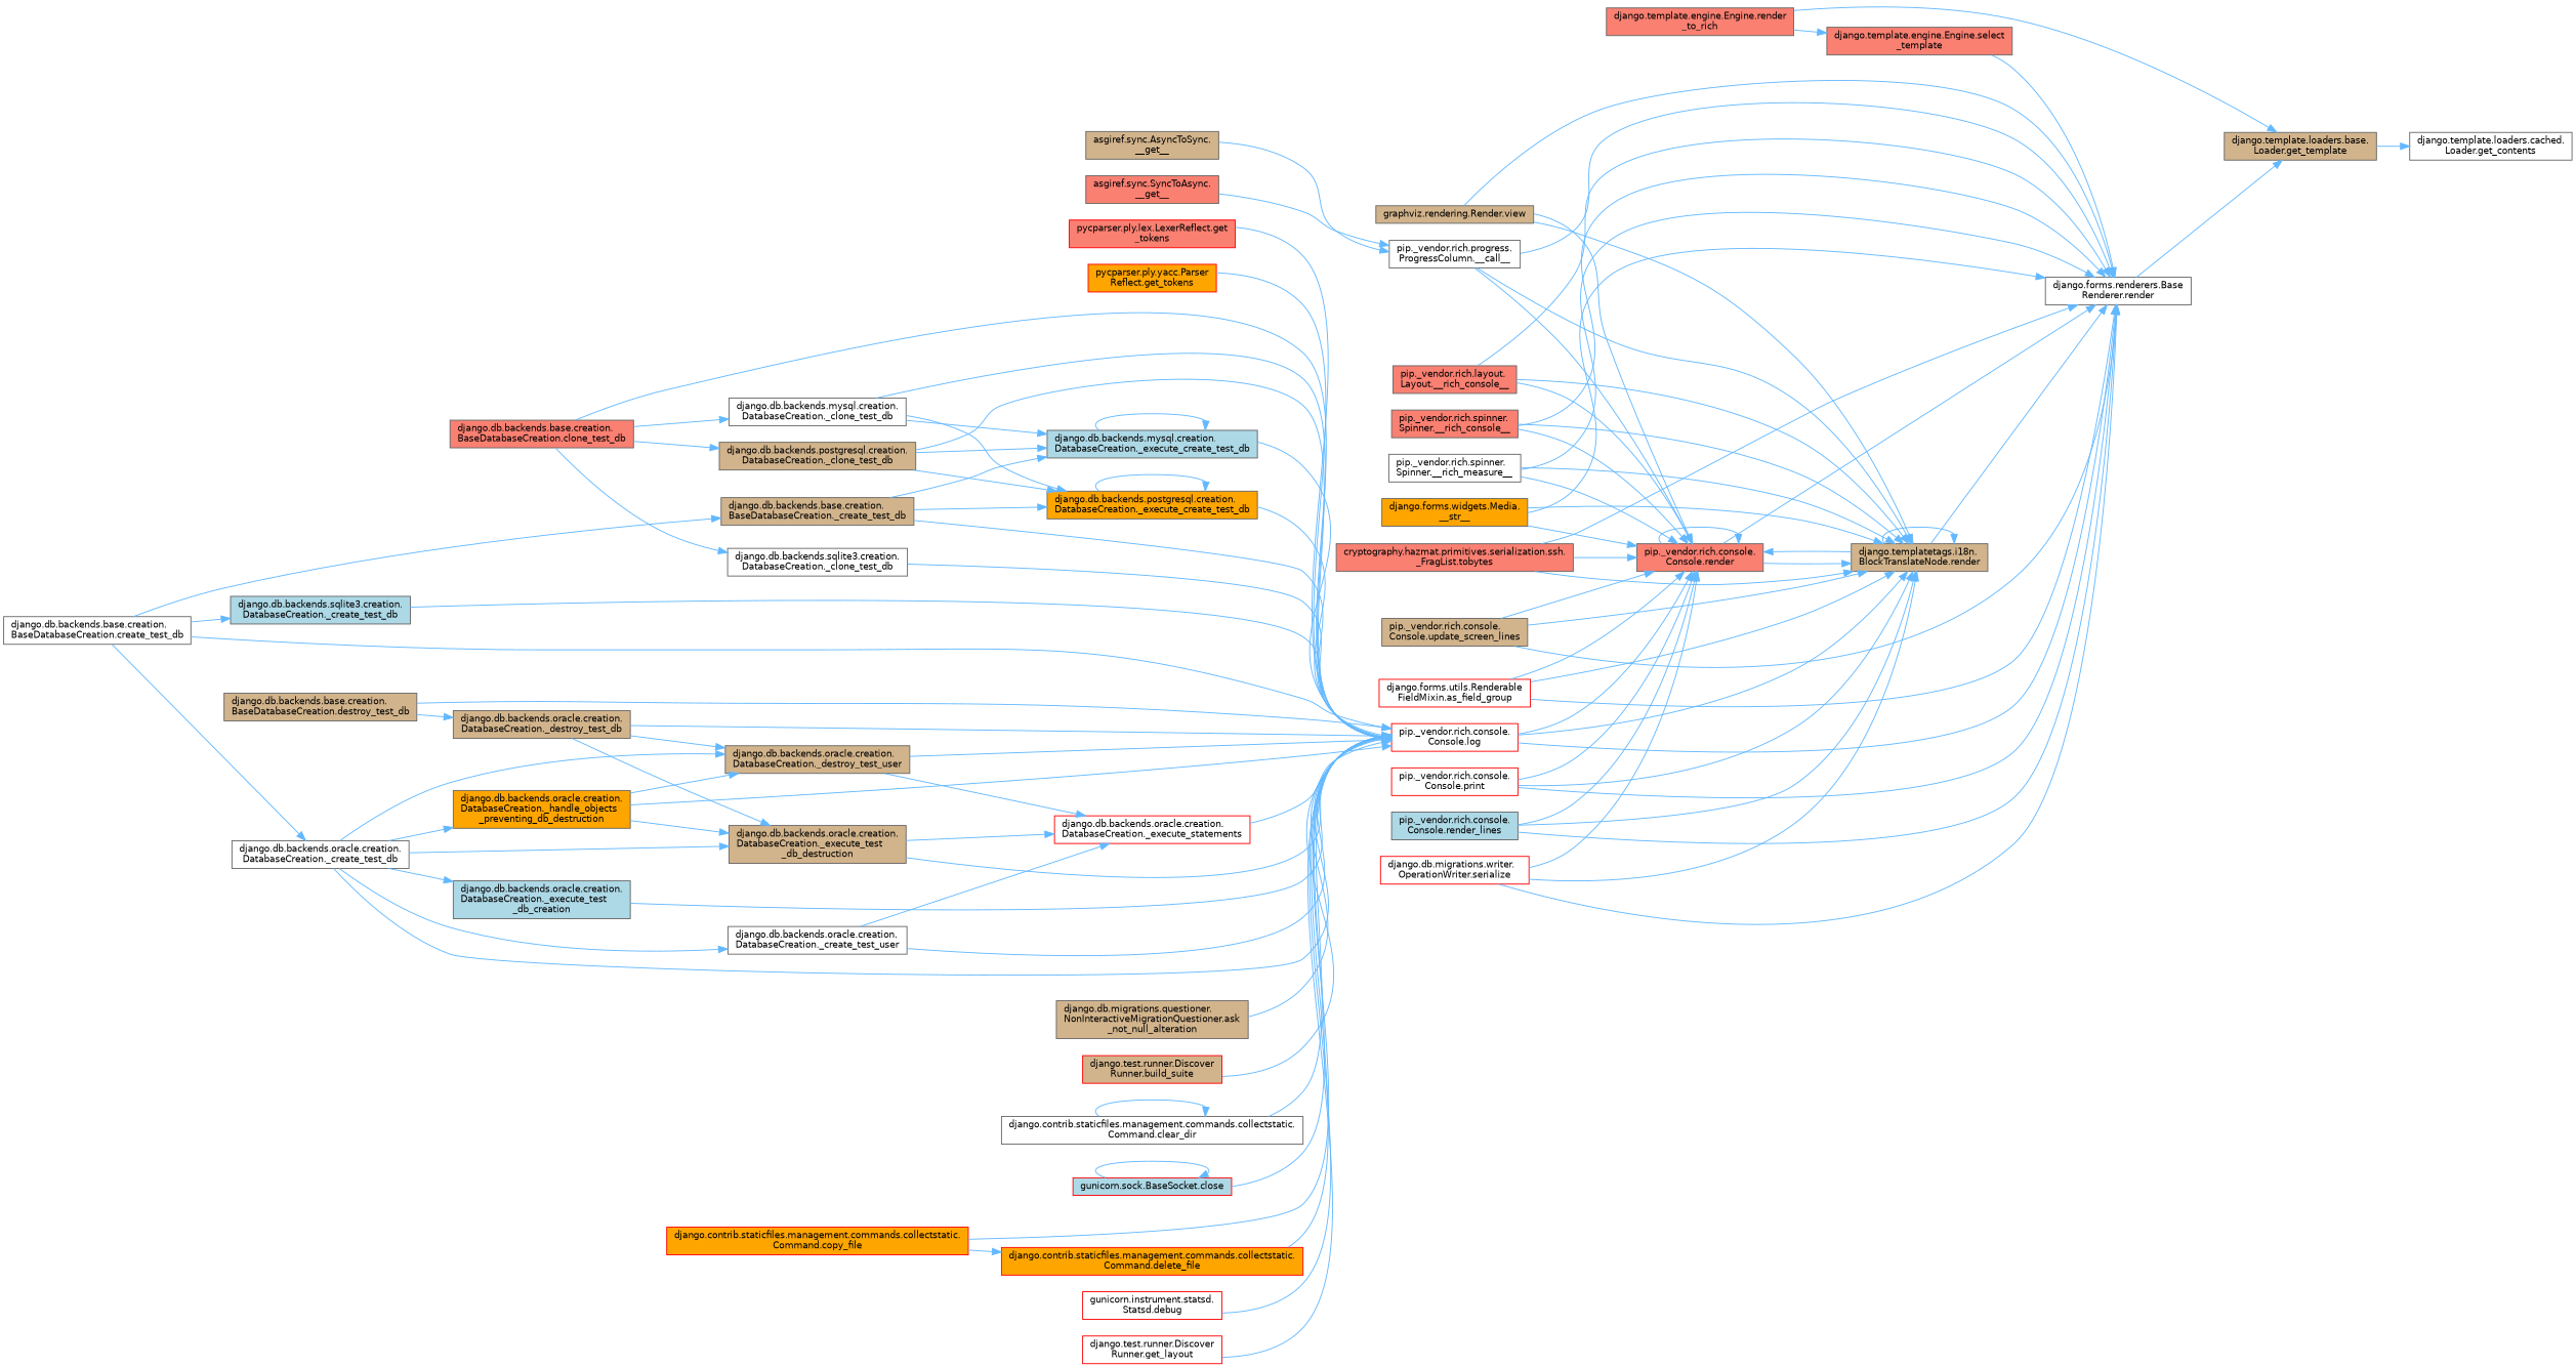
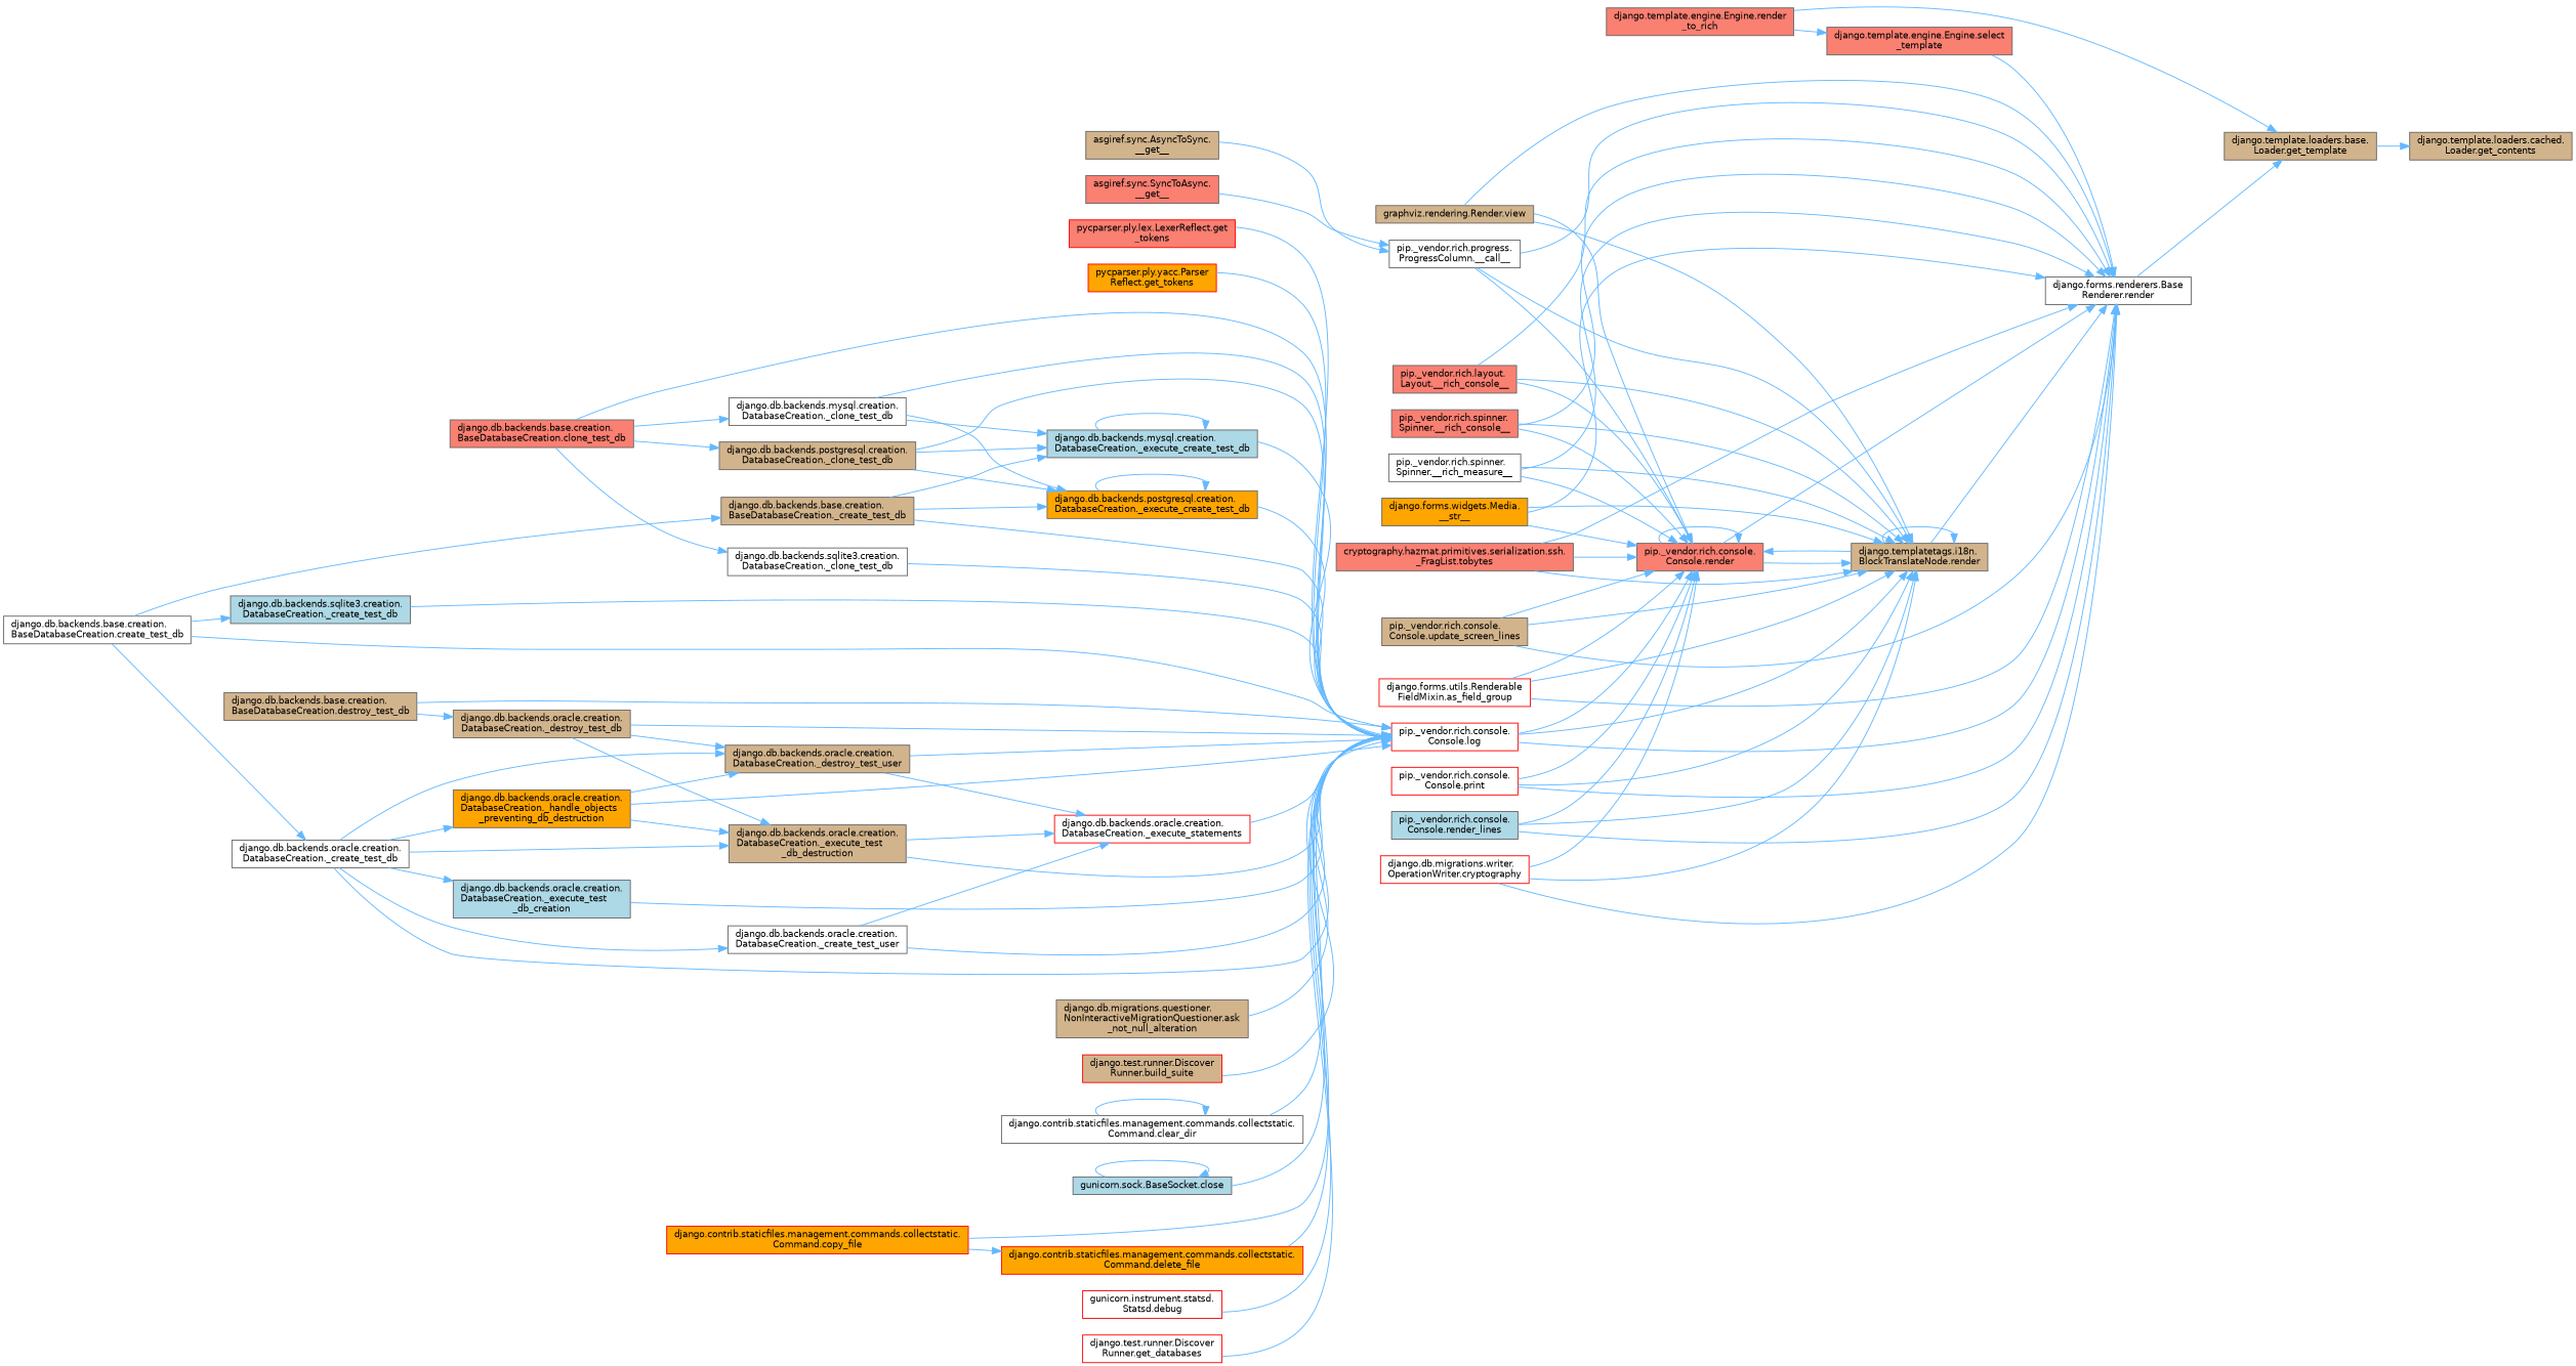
  digraph {
    rankdir=RL
    node [color=grey40 fillcolor=white fontname=Helvetica fontsize=10 shape=box style=filled]
    edge [color=steelblue1 dir=back fontname=Helvetica fontsize=10 labelfontname=Helvetica labelfontsize=10 style=solid]
-   n1 [color=gray40 fontcolor=black height=0.2 label="django.template.loaders.cached.\lLoader.get_contents" width=0.4]
+   n1 [color=gray40 fillcolor=tan fontcolor=black height=0.2 label="django.template.loaders.cached.\lLoader.get_contents" width=0.4]
    n2 [fillcolor=tan height=0.2 label="django.template.loaders.base.\lLoader.get_template" width=0.4]
    n3 [height=0.2 label="django.forms.renderers.Base\lRenderer.render" width=0.4]
    n4 [fillcolor=salmon height=0.2 label="django.template.engine.Engine.render\l_to_rich" width=0.4]
    n5 [fillcolor=salmon height=0.2 label="django.template.engine.Engine.select\l_template" width=0.4]
    n6 [height=0.2 label="pip._vendor.rich.progress.\lProgressColumn.__call__" width=0.4]
    n7 [fillcolor=salmon height=0.2 label="pip._vendor.rich.layout.\lLayout.__rich_console__" width=0.4]
    n8 [fillcolor=salmon height=0.2 label="pip._vendor.rich.spinner.\lSpinner.__rich_console__" width=0.4]
    n9 [height=0.2 label="pip._vendor.rich.spinner.\lSpinner.__rich_measure__" width=0.4]
    n10 [fillcolor=orange height=0.2 label="django.forms.widgets.Media.\l__str__" width=0.4]
    n11 [color=red height=0.2 label="django.forms.utils.Renderable\lFieldMixin.as_field_group" width=0.4]
    n12 [color=red height=0.2 label="pip._vendor.rich.console.\lConsole.log" width=0.4]
    n13 [color=red height=0.2 label="pip._vendor.rich.console.\lConsole.print" width=0.4]
    n14 [fillcolor=tan height=0.2 label="django.templatetags.i18n.\lBlockTranslateNode.render" width=0.4]
    n15 [fillcolor=salmon height=0.2 label="pip._vendor.rich.console.\lConsole.render" width=0.4]
    n16 [fillcolor=lightblue height=0.2 label="pip._vendor.rich.console.\lConsole.render_lines" width=0.4]
-   n17 [color=red height=0.2 label="django.db.migrations.writer.\lOperationWriter.serialize" width=0.4]
+   n17 [color=red height=0.2 label="django.db.migrations.writer.\lOperationWriter.cryptography" width=0.4]
    n18 [fillcolor=salmon height=0.2 label="cryptography.hazmat.primitives.serialization.ssh.\l_FragList.tobytes" width=0.4]
    n19 [fillcolor=tan height=0.2 label="pip._vendor.rich.console.\lConsole.update_screen_lines" width=0.4]
    n20 [fillcolor=tan height=0.2 label="graphviz.rendering.Render.view" width=0.4]
    n21 [fillcolor=tan height=0.2 label="asgiref.sync.AsyncToSync.\l__get__" width=0.4]
    n22 [fillcolor=salmon height=0.2 label="asgiref.sync.SyncToAsync.\l__get__" width=0.4]
    n23 [height=0.2 label="django.db.backends.mysql.creation.\lDatabaseCreation._clone_test_db" width=0.4]
    n24 [fillcolor=salmon height=0.2 label="django.db.backends.base.creation.\lBaseDatabaseCreation.clone_test_db" width=0.4]
    n25 [fillcolor=tan height=0.2 label="django.db.backends.postgresql.creation.\lDatabaseCreation._clone_test_db" width=0.4]
    n26 [height=0.2 label="django.db.backends.sqlite3.creation.\lDatabaseCreation._clone_test_db" width=0.4]
    n27 [fillcolor=tan height=0.2 label="django.db.backends.base.creation.\lBaseDatabaseCreation._create_test_db" width=0.4]
    n28 [height=0.2 label="django.db.backends.base.creation.\lBaseDatabaseCreation.create_test_db" width=0.4]
    n29 [height=0.2 label="django.db.backends.oracle.creation.\lDatabaseCreation._create_test_db" width=0.4]
    n30 [fillcolor=lightblue height=0.2 label="django.db.backends.sqlite3.creation.\lDatabaseCreation._create_test_db" width=0.4]
    n31 [height=0.2 label="django.db.backends.oracle.creation.\lDatabaseCreation._create_test_user" width=0.4]
    n32 [fillcolor=tan height=0.2 label="django.db.backends.oracle.creation.\lDatabaseCreation._destroy_test_db" width=0.4]
    n33 [fillcolor=tan height=0.2 label="django.db.backends.base.creation.\lBaseDatabaseCreation.destroy_test_db" width=0.4]
    n34 [fillcolor=tan height=0.2 label="django.db.backends.oracle.creation.\lDatabaseCreation._destroy_test_user" width=0.4]
    n35 [fillcolor=orange height=0.2 label="django.db.backends.oracle.creation.\lDatabaseCreation._handle_objects\l_preventing_db_destruction" width=0.4]
    n36 [fillcolor=lightblue height=0.2 label="django.db.backends.mysql.creation.\lDatabaseCreation._execute_create_test_db" width=0.4]
    n37 [fillcolor=orange height=0.2 label="django.db.backends.postgresql.creation.\lDatabaseCreation._execute_create_test_db" width=0.4]
    n38 [color=red height=0.2 label="django.db.backends.oracle.creation.\lDatabaseCreation._execute_statements" width=0.4]
    n39 [fillcolor=tan height=0.2 label="django.db.backends.oracle.creation.\lDatabaseCreation._execute_test\l_db_destruction" width=0.4]
    n40 [fillcolor=lightblue height=0.2 label="django.db.backends.oracle.creation.\lDatabaseCreation._execute_test\l_db_creation" width=0.4]
    n41 [fillcolor=tan height=0.2 label="django.db.migrations.questioner.\lNonInteractiveMigrationQuestioner.ask\l_not_null_alteration" width=0.4]
    n42 [color=red fillcolor=tan height=0.2 label="django.test.runner.Discover\lRunner.build_suite" width=0.4]
    n43 [height=0.2 label="django.contrib.staticfiles.management.commands.collectstatic.\lCommand.clear_dir" width=0.4]
-   n44 [color=red fillcolor=lightblue height=0.2 label="gunicorn.sock.BaseSocket.close" width=0.4]
+   n44 [fillcolor=lightblue height=0.2 label="gunicorn.sock.BaseSocket.close" width=0.4]
    n45 [color=red fillcolor=orange height=0.2 label="django.contrib.staticfiles.management.commands.collectstatic.\lCommand.copy_file" width=0.4]
    n46 [color=red height=0.2 label="gunicorn.instrument.statsd.\lStatsd.debug" width=0.4]
    n47 [color=red fillcolor=orange height=0.2 label="django.contrib.staticfiles.management.commands.collectstatic.\lCommand.delete_file" width=0.4]
-   n48 [color=red height=0.2 label="django.test.runner.Discover\lRunner.get_layout" width=0.4]
+   n48 [color=red height=0.2 label="django.test.runner.Discover\lRunner.get_databases" width=0.4]
    n49 [color=red fillcolor=salmon height=0.2 label="pycparser.ply.lex.LexerReflect.get\l_tokens" width=0.4]
    n50 [color=red fillcolor=orange height=0.2 label="pycparser.ply.yacc.Parser\lReflect.get_tokens" width=0.4]
    n1 -> n2
    n2 -> n3
    n2 -> n4
    n3 -> n5
    n3 -> n6
    n3 -> n7
    n3 -> n8
    n3 -> n9
    n3 -> n10
    n3 -> n11
    n3 -> n12
    n3 -> n13
    n3 -> n14
    n3 -> n15
    n3 -> n16
    n3 -> n17
    n3 -> n18
    n3 -> n19
    n3 -> n20
    n5 -> n4
    n6 -> n21
    n6 -> n22
    n12 -> n23
    n12 -> n24
    n12 -> n25
    n12 -> n26
    n12 -> n27
    n12 -> n28
    n12 -> n29
    n12 -> n30
    n12 -> n31
    n12 -> n32
    n12 -> n33
    n12 -> n34
    n12 -> n35
    n12 -> n36
    n12 -> n37
    n12 -> n38
    n12 -> n39
    n12 -> n40
    n12 -> n41
    n12 -> n42
    n12 -> n43
    n12 -> n44
    n12 -> n45
    n12 -> n46
    n12 -> n47
    n12 -> n48
    n12 -> n49
    n12 -> n50
    n14 -> n6
    n14 -> n7
    n14 -> n8
    n14 -> n9
    n14 -> n10
    n14 -> n11
    n14 -> n12
    n14 -> n13
    n14 -> n14
    n14 -> n15
    n14 -> n16
    n14 -> n17
    n14 -> n18
    n14 -> n19
    n14 -> n20
    n15 -> n6
    n15 -> n7
    n15 -> n8
    n15 -> n9
    n15 -> n10
    n15 -> n11
    n15 -> n12
    n15 -> n13
    n15 -> n14
    n15 -> n15
    n15 -> n16
    n15 -> n17
    n15 -> n18
    n15 -> n19
    n15 -> n20
    n23 -> n24
    n25 -> n24
    n26 -> n24
    n27 -> n28
    n29 -> n28
    n30 -> n28
    n31 -> n29
    n32 -> n33
    n34 -> n29
    n34 -> n32
    n34 -> n35
    n35 -> n29
    n36 -> n23
    n36 -> n25
    n36 -> n27
    n36 -> n36
    n37 -> n23
    n37 -> n25
    n37 -> n27
    n37 -> n37
    n38 -> n31
    n38 -> n34
    n38 -> n39
    n39 -> n29
    n39 -> n32
    n39 -> n35
    n40 -> n29
    n43 -> n43
    n44 -> n44
    n47 -> n45
  }
